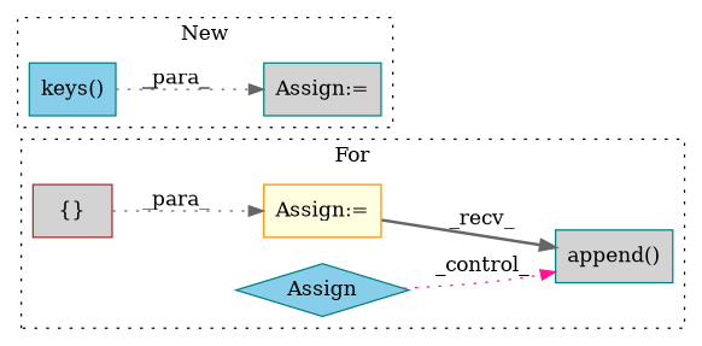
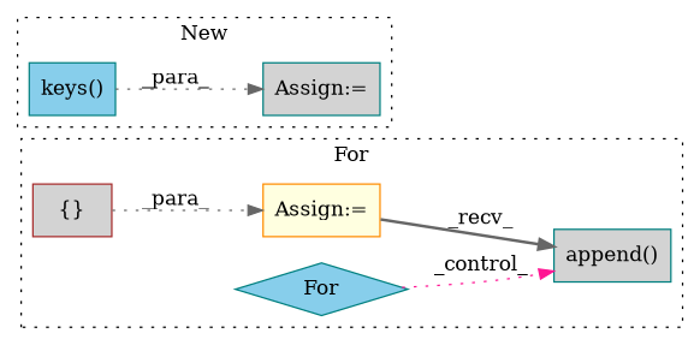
  digraph {
    rankdir=LR
    node [a=75 color=teal fillcolor=lightgrey l=3 shape=box style=filled]
    edge [color=gray40 style=dotted]
    n1 [l="15,1" label="append()" s="4506,4524"]
    n2 [a=59 color=brown l="2,1" label="{}" s="4417,4417"]
-   n3 [a=107 fillcolor=skyblue l="4,14" label=Assign s="4428,4456" shape=diamond]
+   n3 [a=107 fillcolor=skyblue l="4,14" label=For s="4428,4456" shape=diamond]
    n4 [a=68 color=darkorange fillcolor=lightyellow label="Assign:=" s=4414]
    n5 [fillcolor=skyblue l=30 label="keys()" s=4580]
    n6 [a=68 label="Assign:=" s=5028]
    subgraph cluster_1 {
      label=For
      style=dotted
      n1
      n2
      n3
      n4
    }
    subgraph cluster_2 {
      label=New
      style=dotted
      n5
      n6
    }
    n2 -> n4 [label=_para_]
    n3 -> n1 [color=deeppink label=_control_]
    n4 -> n1 [label=_recv_ style=bold]
    n5 -> n6 [label=_para_]
  }
